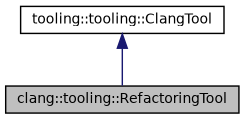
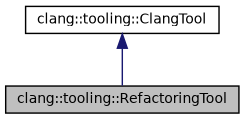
  digraph {
    node [color=black fontname=Helvetica fontsize=10 shape=record]
    n1 [fillcolor=grey75 fontcolor=black height=0.2 label="clang::tooling::RefactoringTool" style=filled width=0.4]
-   n2 [height=0.2 label="tooling::tooling::ClangTool" width=0.4]
+   n2 [height=0.2 label="clang::tooling::ClangTool" width=0.4]
    n2 -> n1 [color=midnightblue dir=back fontname=Helvetica fontsize=10 labelfontname=Helvetica labelfontsize=10 style=solid]
  }
